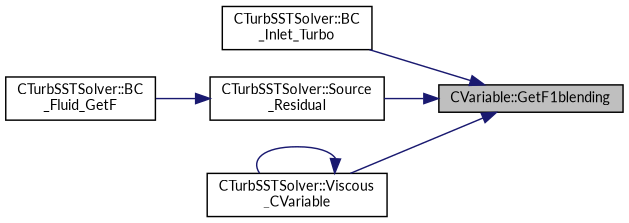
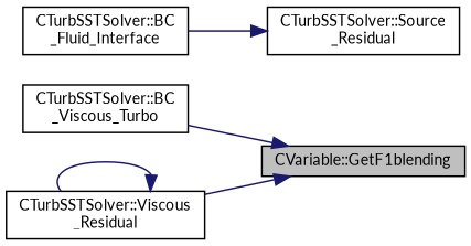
  digraph {
    fontname=Lato
    rankdir=RL
    node [color=black fillcolor=white fontname=Lato fontsize=10 shape=record style=filled]
    edge [color=midnightblue dir=back fontname=Lato fontsize=10 labelfontname=Helvetica labelfontsize=10 style=solid]
    n1 [fillcolor=grey75 fontcolor=black height=0.2 label="CVariable::GetF1blending" width=0.4]
-   n2 [height=0.2 label="CTurbSSTSolver::BC\l_Inlet_Turbo" width=0.4]
+   n2 [height=0.2 label="CTurbSSTSolver::BC\l_Viscous_Turbo" width=0.4]
    n3 [height=0.2 label="CTurbSSTSolver::Source\l_Residual" width=0.4]
-   n4 [height=0.2 label="CTurbSSTSolver::Viscous\l_CVariable" width=0.4]
-   n5 [height=0.2 label="CTurbSSTSolver::BC\l_Fluid_GetF" width=0.4]
+   n4 [height=0.2 label="CTurbSSTSolver::Viscous\l_Residual" width=0.4]
+   n5 [height=0.2 label="CTurbSSTSolver::BC\l_Fluid_Interface" width=0.4]
    n1 -> n2
-   n1 -> n3
    n1 -> n4
    n3 -> n5
    n4 -> n4
  }
